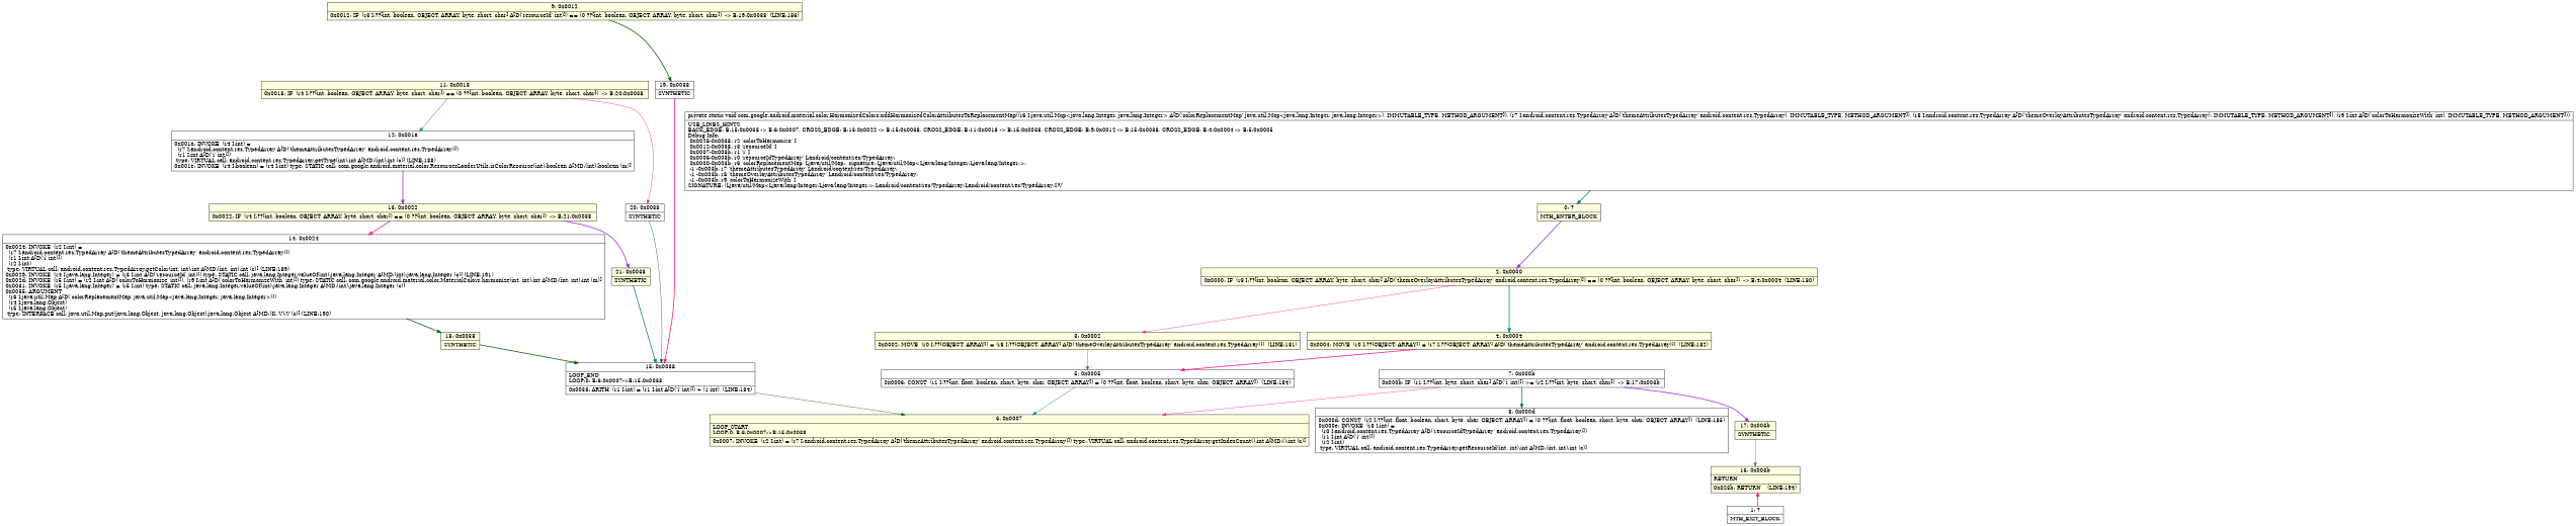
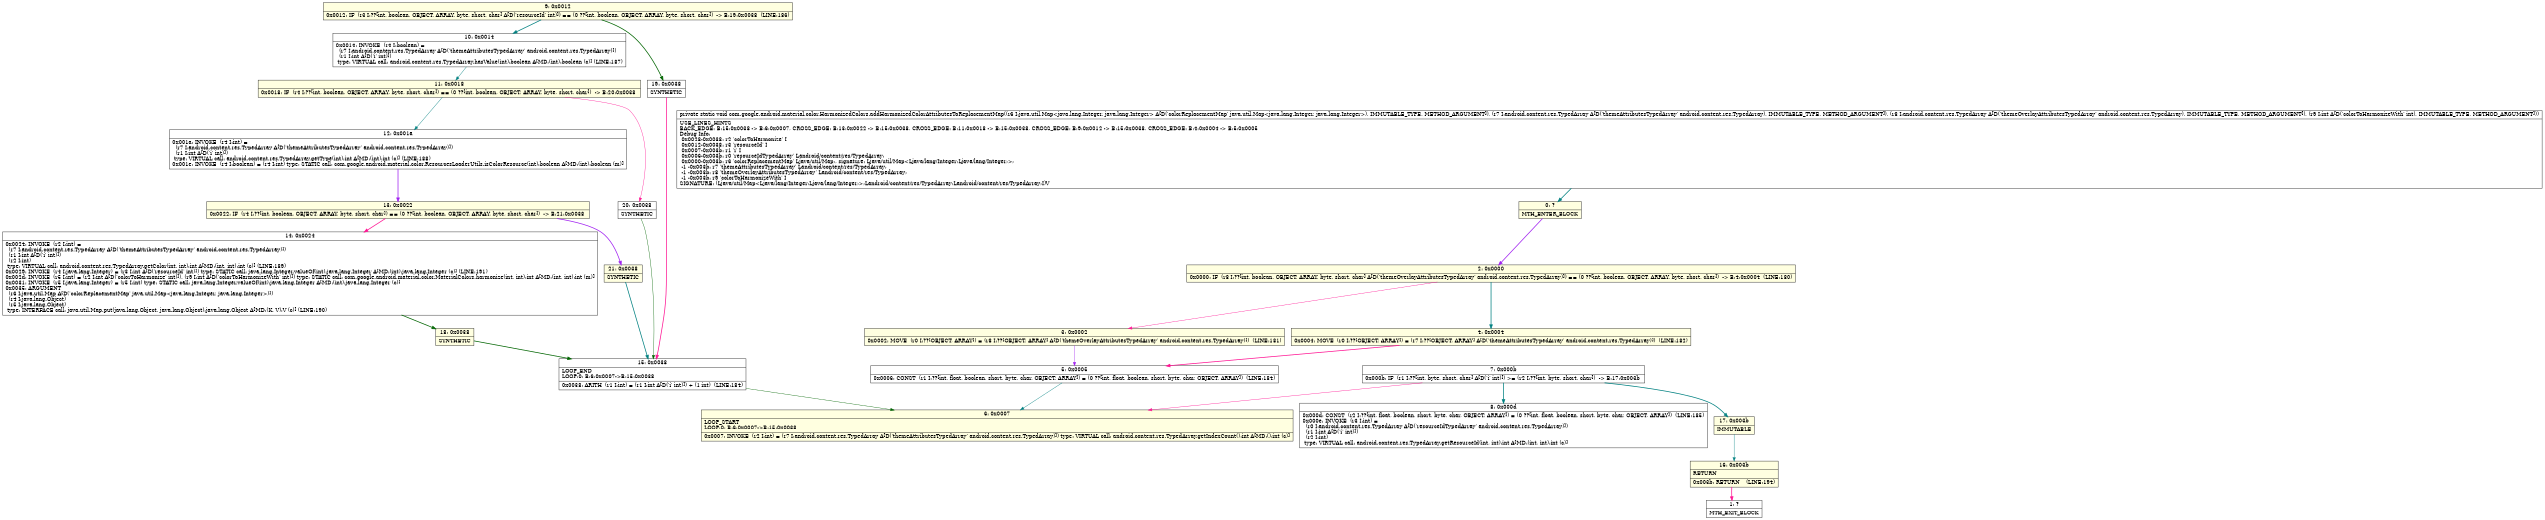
  digraph {
    node [fillcolor=lightyellow shape=record style=filled]
    edge [color=teal style=bold]
    n1 [label="{0\:\ ?|MTH_ENTER_BLOCK\l}"]
    n2 [label="{2\:\ 0x0000|0x0000: IF  (r8 I:??[int, boolean, OBJECT, ARRAY, byte, short, char] A[D('themeOverlayAttributesTypedArray' android.content.res.TypedArray)]) == (0 ??[int, boolean, OBJECT, ARRAY, byte, short, char])  \-\> B:4:0x0004  (LINE:180)\l}"]
    n3 [label="{3\:\ 0x0002|0x0002: MOVE  (r0 I:??[OBJECT, ARRAY]) = (r8 I:??[OBJECT, ARRAY] A[D('themeOverlayAttributesTypedArray' android.content.res.TypedArray)])  (LINE:181)\l}"]
    n4 [label="{4\:\ 0x0004|0x0004: MOVE  (r0 I:??[OBJECT, ARRAY]) = (r7 I:??[OBJECT, ARRAY] A[D('themeAttributesTypedArray' android.content.res.TypedArray)])  (LINE:182)\l}"]
    n5 [fillcolor=white label="{5\:\ 0x0005|0x0006: CONST  (r1 I:??[int, float, boolean, short, byte, char, OBJECT, ARRAY]) = (0 ??[int, float, boolean, short, byte, char, OBJECT, ARRAY])  (LINE:184)\l}"]
    n6 [label="{6\:\ 0x0007|LOOP_START\lLOOP:0: B:6:0x0007\-\>B:15:0x0038\l|0x0007: INVOKE  (r2 I:int) = (r7 I:android.content.res.TypedArray A[D('themeAttributesTypedArray' android.content.res.TypedArray)]) type: VIRTUAL call: android.content.res.TypedArray.getIndexCount():int A[MD:():int (c)]\l}"]
    n7 [fillcolor=white label="{7\:\ 0x000b|0x000b: IF  (r1 I:??[int, byte, short, char] A[D('i' int)]) \>= (r2 I:??[int, byte, short, char])  \-\> B:17:0x003b \l}"]
    n8 [fillcolor=white label="{8\:\ 0x000d|0x000d: CONST  (r2 I:??[int, float, boolean, short, byte, char, OBJECT, ARRAY]) = (0 ??[int, float, boolean, short, byte, char, OBJECT, ARRAY])  (LINE:185)\l0x000e: INVOKE  (r3 I:int) = \l  (r0 I:android.content.res.TypedArray A[D('resourceIdTypedArray' android.content.res.TypedArray)])\l  (r1 I:int A[D('i' int)])\l  (r2 I:int)\l type: VIRTUAL call: android.content.res.TypedArray.getResourceId(int, int):int A[MD:(int, int):int (c)]\l}"]
-   n9 [label="{17\:\ 0x003b|SYNTHETIC\l}"]
-   n10 [label="{16\:\ 0x003b|RETURN\l|0x023b: RETURN    (LINE:194)\l}"]
+   n9 [label="{17\:\ 0x003b|IMMUTABLE\l}"]
+   n10 [label="{16\:\ 0x003b|RETURN\l|0x003b: RETURN    (LINE:194)\l}"]
    n11 [label="{9\:\ 0x0012|0x0012: IF  (r3 I:??[int, boolean, OBJECT, ARRAY, byte, short, char] A[D('resourceId' int)]) == (0 ??[int, boolean, OBJECT, ARRAY, byte, short, char])  \-\> B:19:0x0038  (LINE:186)\l}"]
+   n12 [fillcolor=white label="{10\:\ 0x0014|0x0014: INVOKE  (r4 I:boolean) = \l  (r7 I:android.content.res.TypedArray A[D('themeAttributesTypedArray' android.content.res.TypedArray)])\l  (r1 I:int A[D('i' int)])\l type: VIRTUAL call: android.content.res.TypedArray.hasValue(int):boolean A[MD:(int):boolean (c)] (LINE:187)\l}"]
    n13 [fillcolor=white label="{19\:\ 0x0038|SYNTHETIC\l}"]
    n14 [label="{11\:\ 0x0018|0x0018: IF  (r4 I:??[int, boolean, OBJECT, ARRAY, byte, short, char]) == (0 ??[int, boolean, OBJECT, ARRAY, byte, short, char])  \-\> B:20:0x0038 \l}"]
    n15 [fillcolor=white label="{15\:\ 0x0038|LOOP_END\lLOOP:0: B:6:0x0007\-\>B:15:0x0038\l|0x0038: ARITH  (r1 I:int) = (r1 I:int A[D('i' int)]) + (1 int)  (LINE:184)\l}"]
    n16 [fillcolor=white label="{12\:\ 0x001a|0x001a: INVOKE  (r4 I:int) = \l  (r7 I:android.content.res.TypedArray A[D('themeAttributesTypedArray' android.content.res.TypedArray)])\l  (r1 I:int A[D('i' int)])\l type: VIRTUAL call: android.content.res.TypedArray.getType(int):int A[MD:(int):int (c)] (LINE:188)\l0x001e: INVOKE  (r4 I:boolean) = (r4 I:int) type: STATIC call: com.google.android.material.color.ResourcesLoaderUtils.isColorResource(int):boolean A[MD:(int):boolean (m)]\l}"]
    n17 [fillcolor=white label="{20\:\ 0x0038|SYNTHETIC\l}"]
    n18 [label="{13\:\ 0x0022|0x0022: IF  (r4 I:??[int, boolean, OBJECT, ARRAY, byte, short, char]) == (0 ??[int, boolean, OBJECT, ARRAY, byte, short, char])  \-\> B:21:0x0038 \l}"]
    n19 [fillcolor=white label="{14\:\ 0x0024|0x0024: INVOKE  (r2 I:int) = \l  (r7 I:android.content.res.TypedArray A[D('themeAttributesTypedArray' android.content.res.TypedArray)])\l  (r1 I:int A[D('i' int)])\l  (r2 I:int)\l type: VIRTUAL call: android.content.res.TypedArray.getColor(int, int):int A[MD:(int, int):int (c)] (LINE:189)\l0x0029: INVOKE  (r4 I:java.lang.Integer) = (r3 I:int A[D('resourceId' int)]) type: STATIC call: java.lang.Integer.valueOf(int):java.lang.Integer A[MD:(int):java.lang.Integer (c)] (LINE:191)\l0x002d: INVOKE  (r5 I:int) = (r2 I:int A[D('colorToHarmonize' int)]), (r9 I:int A[D('colorToHarmonizeWith' int)]) type: STATIC call: com.google.android.material.color.MaterialColors.harmonize(int, int):int A[MD:(int, int):int (m)]\l0x0031: INVOKE  (r5 I:java.lang.Integer) = (r5 I:int) type: STATIC call: java.lang.Integer.valueOf(int):java.lang.Integer A[MD:(int):java.lang.Integer (c)]\l0x0035: ARGUMENT  \l  (r6 I:java.util.Map A[D('colorReplacementMap' java.util.Map\<java.lang.Integer, java.lang.Integer\>)])\l  (r4 I:java.lang.Object)\l  (r5 I:java.lang.Object)\l type: INTERFACE call: java.util.Map.put(java.lang.Object, java.lang.Object):java.lang.Object A[MD:(K, V):V (c)] (LINE:190)\l}"]
    n20 [label="{21\:\ 0x0038|SYNTHETIC\l}"]
    n21 [label="{18\:\ 0x0038|SYNTHETIC\l}"]
    n22 [fillcolor=white label="{1\:\ ?|MTH_EXIT_BLOCK\l}"]
    n23 [fillcolor=white label="{private static void com.google.android.material.color.HarmonizedColors.addHarmonizedColorAttributesToReplacementMap((r6 I:java.util.Map\<java.lang.Integer, java.lang.Integer\> A[D('colorReplacementMap' java.util.Map\<java.lang.Integer, java.lang.Integer\>), IMMUTABLE_TYPE, METHOD_ARGUMENT]), (r7 I:android.content.res.TypedArray A[D('themeAttributesTypedArray' android.content.res.TypedArray), IMMUTABLE_TYPE, METHOD_ARGUMENT]), (r8 I:android.content.res.TypedArray A[D('themeOverlayAttributesTypedArray' android.content.res.TypedArray), IMMUTABLE_TYPE, METHOD_ARGUMENT]), (r9 I:int A[D('colorToHarmonizeWith' int), IMMUTABLE_TYPE, METHOD_ARGUMENT]))  | USE_LINES_HINTS\lBACK_EDGE: B:15:0x0038 \-\> B:6:0x0007, CROSS_EDGE: B:13:0x0022 \-\> B:15:0x0038, CROSS_EDGE: B:11:0x0018 \-\> B:15:0x0038, CROSS_EDGE: B:9:0x0012 \-\> B:15:0x0038, CROSS_EDGE: B:4:0x0004 \-\> B:5:0x0005\lDebug Info:\l  0x0028\-0x0038: r2 'colorToHarmonize' I\l  0x0012\-0x0038: r3 'resourceId' I\l  0x0007\-0x003b: r1 'i' I\l  0x0006\-0x003b: r0 'resourceIdTypedArray' Landroid\/content\/res\/TypedArray;\l  0x0000\-0x003b: r6 'colorReplacementMap' Ljava\/util\/Map;, signature: Ljava\/util\/Map\<Ljava\/lang\/Integer;Ljava\/lang\/Integer;\>;\l  \-1 \-0x003b: r7 'themeAttributesTypedArray' Landroid\/content\/res\/TypedArray;\l  \-1 \-0x003b: r8 'themeOverlayAttributesTypedArray' Landroid\/content\/res\/TypedArray;\l  \-1 \-0x003b: r9 'colorToHarmonizeWith' I\lSIGNATURE: (Ljava\/util\/Map\<Ljava\/lang\/Integer;Ljava\/lang\/Integer;\>;Landroid\/content\/res\/TypedArray;Landroid\/content\/res\/TypedArray;I)V\l}"]
    n1 -> n2 [color=purple]
    n2 -> n3 [color=deeppink style=solid]
    n2 -> n4
    n3 -> n5 [color=purple style=solid]
    n4 -> n5 [color=deeppink]
    n5 -> n6 [style=solid]
    n7 -> n6 [color=deeppink style=solid]
    n7 -> n8
-   n7 -> n9 [color=purple]
+   n7 -> n9
    n9 -> n10 [style=solid]
-   n22 -> n10 [color=deeppink]
+   n10 -> n22 [color=deeppink]
+   n11 -> n12
    n11 -> n13 [color=darkgreen]
+   n12 -> n14 [style=solid]
    n13 -> n15 [color=deeppink]
    n14 -> n16 [style=solid]
    n14 -> n17 [color=deeppink style=solid]
    n15 -> n6 [color=darkgreen style=solid]
    n16 -> n18 [color=purple]
    n17 -> n15 [color=darkgreen style=solid]
    n18 -> n19 [color=deeppink]
    n18 -> n20 [color=purple]
    n19 -> n21 [color=darkgreen]
    n20 -> n15
    n21 -> n15 [color=darkgreen]
    n23 -> n1
  }
